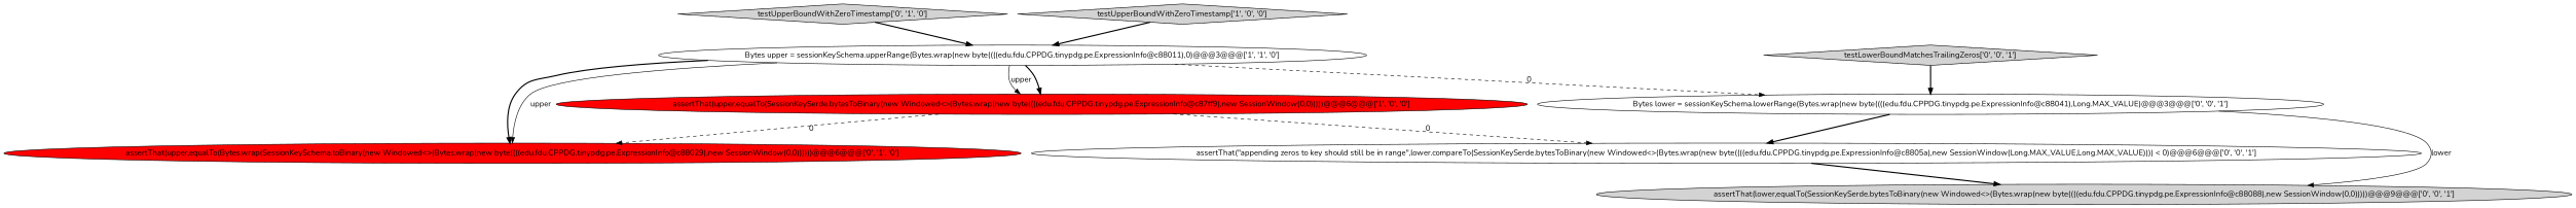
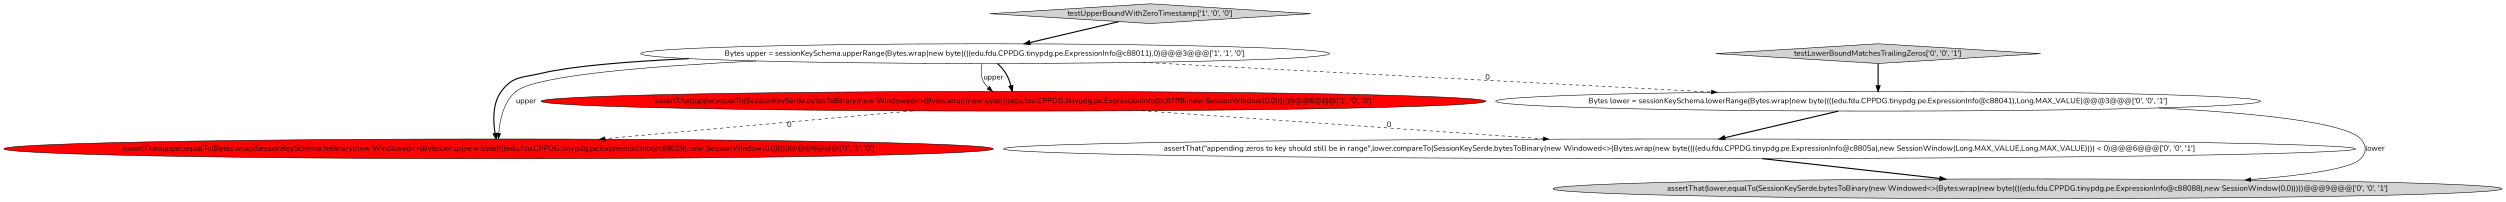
  digraph {
    fontname=Nunito
    node [fillcolor=lightgray shape=ellipse style=filled fontname=Nunito]
    edge [style=bold fontname=Nunito]
    n1 [fillcolor=red label="assertThat(upper,equalTo(SessionKeySerde.bytesToBinary(new Windowed<>(Bytes.wrap(new byte((((edu.fdu.CPPDG.tinypdg.pe.ExpressionInfo@c87ff9),new SessionWindow(0,0)))))@@@6@@@['1', '0', '0']"]
    n2 [fillcolor=white label="assertThat(\"appending zeros to key should still be in range\",lower.compareTo(SessionKeySerde.bytesToBinary(new Windowed<>(Bytes.wrap(new byte((((edu.fdu.CPPDG.tinypdg.pe.ExpressionInfo@c8805a),new SessionWindow(Long.MAX_VALUE,Long.MAX_VALUE)))) < 0)@@@6@@@['0', '0', '1']"]
    n3 [fillcolor=red label="assertThat(upper,equalTo(Bytes.wrap(SessionKeySchema.toBinary(new Windowed<>(Bytes.wrap(new byte((((edu.fdu.CPPDG.tinypdg.pe.ExpressionInfo@c88029),new SessionWindow(0,0))))))@@@6@@@['0', '1', '0']"]
    n4 [label="assertThat(lower,equalTo(SessionKeySerde.bytesToBinary(new Windowed<>(Bytes.wrap(new byte((((edu.fdu.CPPDG.tinypdg.pe.ExpressionInfo@c88088),new SessionWindow(0,0)))))@@@9@@@['0', '0', '1']"]
-   n5 [label="testUpperBoundWithZeroTimestamp['0', '1', '0']" shape=diamond]
    n6 [fillcolor=white label="Bytes upper = sessionKeySchema.upperRange(Bytes.wrap(new byte((((edu.fdu.CPPDG.tinypdg.pe.ExpressionInfo@c88011),0)@@@3@@@['1', '1', '0']"]
    n7 [fillcolor=white label="Bytes lower = sessionKeySchema.lowerRange(Bytes.wrap(new byte((((edu.fdu.CPPDG.tinypdg.pe.ExpressionInfo@c88041),Long.MAX_VALUE)@@@3@@@['0', '0', '1']"]
    n8 [label="testLowerBoundMatchesTrailingZeros['0', '0', '1']" shape=diamond]
    n9 [label="testUpperBoundWithZeroTimestamp['1', '0', '0']" shape=diamond]
    n1 -> n2 [label=0 style=dashed]
    n1 -> n3 [label=0 style=dashed]
    n2 -> n4
-   n5 -> n6
    n6 -> n1
    n6 -> n1 [label=upper style=solid]
    n6 -> n3 [label=upper style=solid]
    n6 -> n3
    n6 -> n7 [label=0 style=dashed]
    n7 -> n2
    n7 -> n4 [label=lower style=solid]
    n8 -> n7
    n9 -> n6
  }
